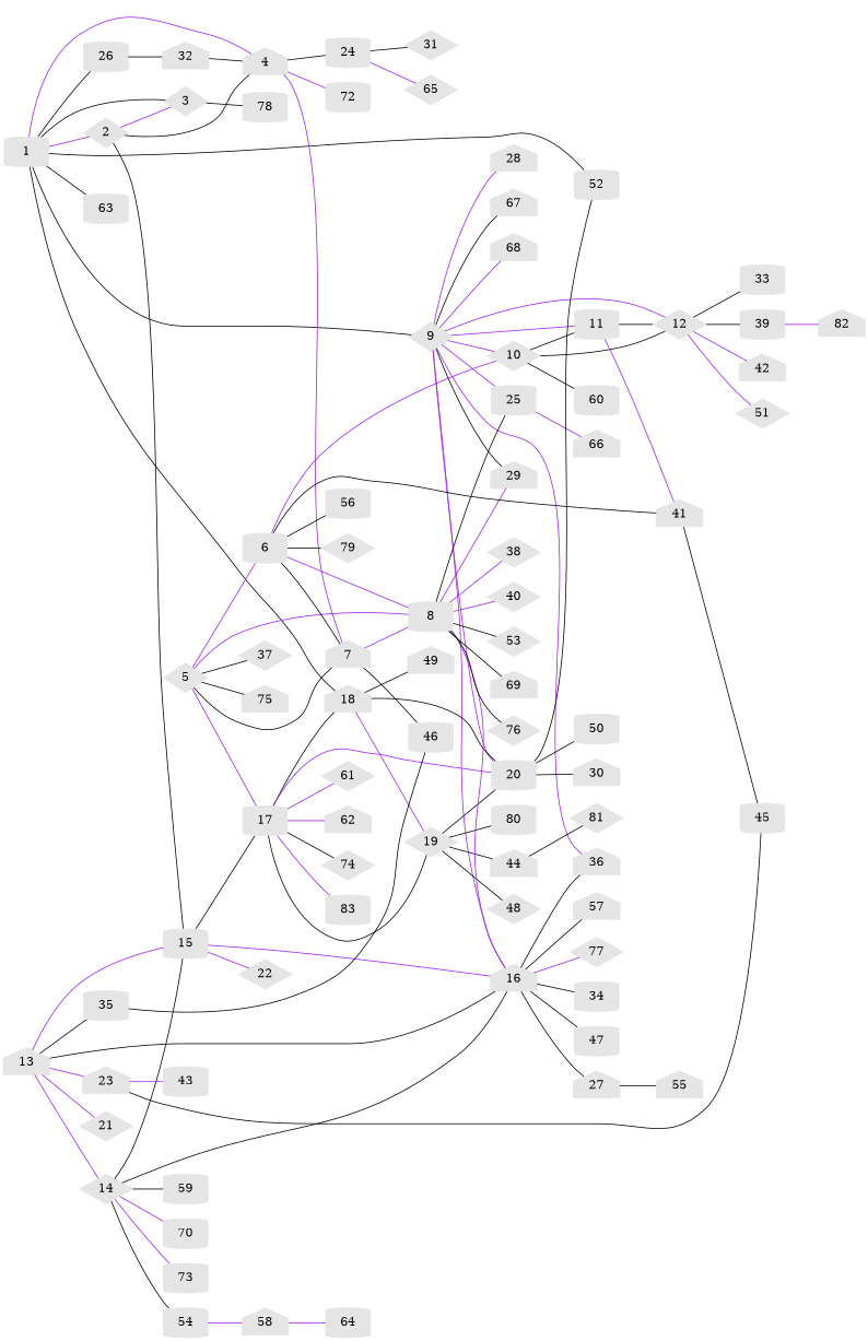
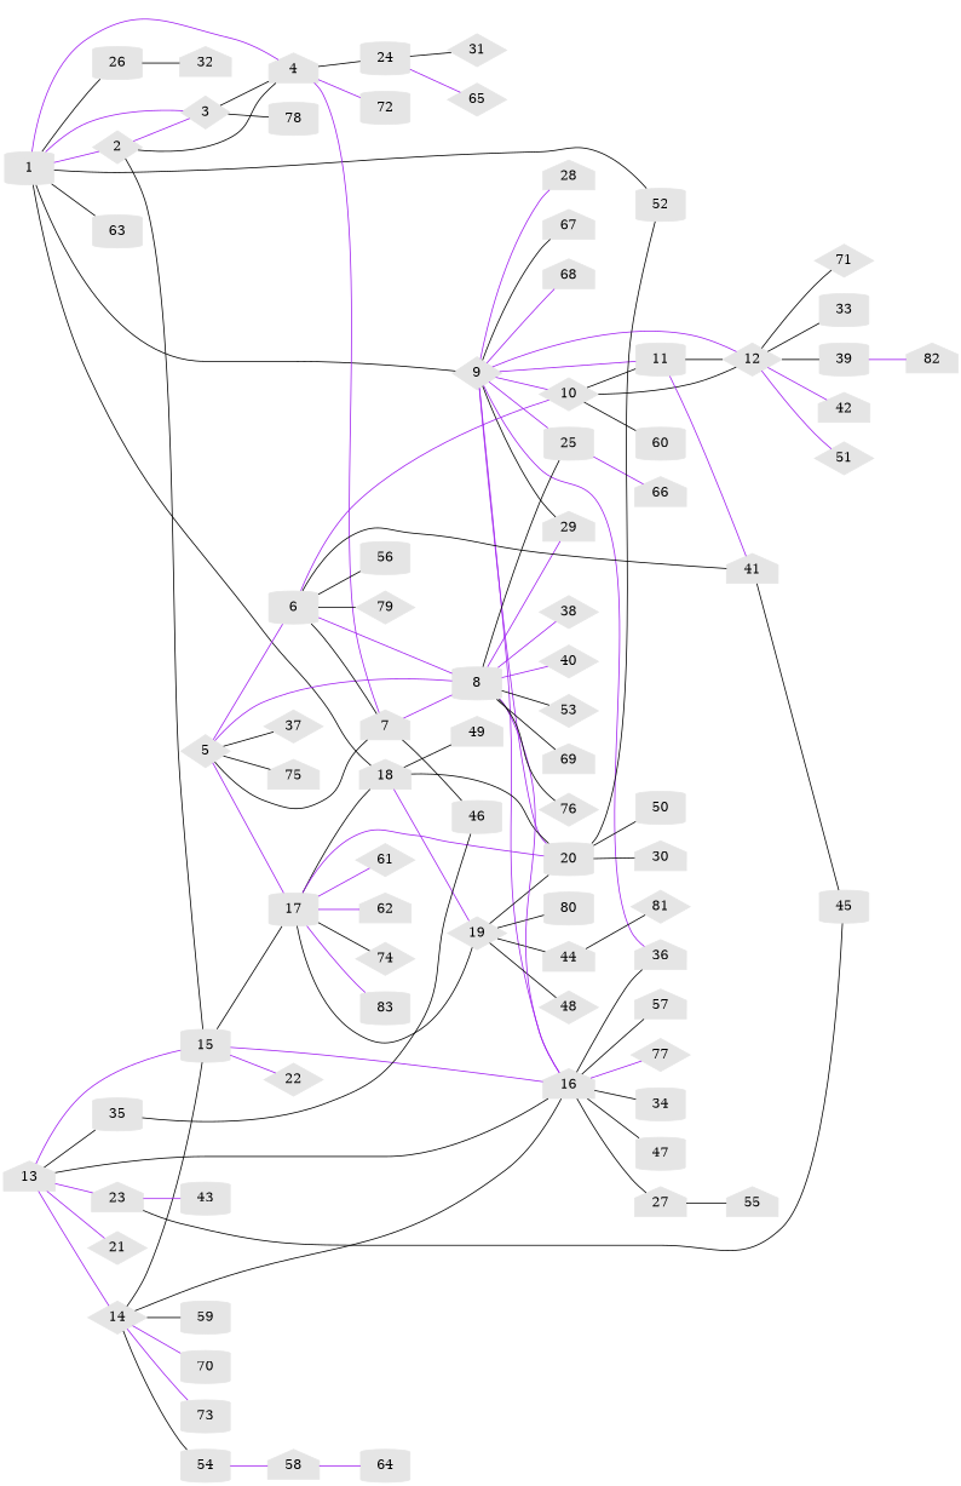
  graph {
    rankdir=LR
    node [color=gray90 shape=cylinder style=filled]
    edge [color=black]
    2 [shape=diamond]
    1
    3 [shape=diamond]
    4 [shape=house]
    9 [shape=diamond]
    18 [shape=house]
    26
    52
    63
    15
    78
    7 [shape=house]
    24
    72
    10 [shape=diamond]
    16 [shape=house]
    25
    29 [shape=house]
    11
    12 [shape=diamond]
    20
    28 [shape=house]
    36 [shape=house]
    67 [shape=house]
    68 [shape=house]
    19 [shape=diamond]
    49 [shape=house]
    32 [shape=house]
    17
    22 [shape=diamond]
    8
    46
    31 [shape=diamond]
    65 [shape=diamond]
    5 [shape=diamond]
    6
    37 [shape=diamond]
    75 [shape=house]
    41 [shape=house]
    56
    79 [shape=diamond]
    38 [shape=diamond]
    40 [shape=diamond]
    53 [shape=diamond]
    69 [shape=house]
    76 [shape=diamond]
    61 [shape=diamond]
    62 [shape=house]
    74 [shape=diamond]
    83
    60
    45
    27 [shape=house]
    34
    47
    57 [shape=house]
    77 [shape=diamond]
    66 [shape=house]
    33
    39
    42 [shape=house]
    51 [shape=diamond]
+   71 [shape=diamond]
    30 [shape=house]
    50
    82 [shape=house]
    13 [shape=house]
    14 [shape=diamond]
    21 [shape=diamond]
    23 [shape=house]
    35
    54
    59
    70
    73
    43
    58 [shape=house]
    55 [shape=house]
    44 [shape=house]
    48 [shape=diamond]
    80
    81 [shape=diamond]
    64
    2 -- 3 [color=purple]
    2 -- 4
    2 -- 15
    1 -- 2 [color=purple]
-   1 -- 3
+   1 -- 3 [color=purple]
    1 -- 4 [color=purple]
    1 -- 9
    1 -- 18
    1 -- 26
    1 -- 52
    1 -- 63
-   32 -- 4
+   3 -- 4
    3 -- 78
    4 -- 7 [color=purple]
    4 -- 24
    4 -- 72 [color=purple]
    9 -- 10 [color=purple]
    9 -- 16 [color=purple]
    9 -- 25 [color=purple]
    9 -- 29
    9 -- 11 [color=purple]
    9 -- 12 [color=purple]
    9 -- 20 [color=purple]
    9 -- 28 [color=purple]
    9 -- 36 [color=purple]
    9 -- 67
    9 -- 68 [color=purple]
    18 -- 20
    18 -- 19 [color=purple]
    18 -- 49
    26 -- 32
    15 -- 16 [color=purple]
    15 -- 17
    15 -- 22 [color=purple]
    7 -- 8 [color=purple]
    7 -- 46
    24 -- 31
    24 -- 65 [color=purple]
    10 -- 11
    10 -- 12
    10 -- 60
    16 -- 36
    16 -- 27
    16 -- 34
    16 -- 47
    16 -- 57
    16 -- 77 [color=purple]
    25 -- 66 [color=purple]
    11 -- 12
    11 -- 41 [color=purple]
    12 -- 33
    12 -- 39
    12 -- 42 [color=purple]
    12 -- 51 [color=purple]
+   12 -- 71
    20 -- 52
    20 -- 30
    20 -- 50
    19 -- 20
    19 -- 44
    19 -- 48
    19 -- 80
    17 -- 18
    17 -- 20 [color=purple]
    17 -- 19
    17 -- 61 [color=purple]
    17 -- 62 [color=purple]
    17 -- 74
    17 -- 83 [color=purple]
    8 -- 16 [color=purple]
    8 -- 25
    8 -- 29 [color=purple]
    8 -- 38 [color=purple]
    8 -- 40 [color=purple]
    8 -- 53
    8 -- 69
    8 -- 76
    5 -- 7
    5 -- 17 [color=purple]
    5 -- 8 [color=purple]
    5 -- 6 [color=purple]
    5 -- 37
    5 -- 75
    6 -- 7
    6 -- 10 [color=purple]
    6 -- 8 [color=purple]
    6 -- 41
    6 -- 56
    6 -- 79
    41 -- 45
    27 -- 55
    39 -- 82 [color=purple]
    13 -- 15 [color=purple]
    13 -- 16
    13 -- 14 [color=purple]
    13 -- 21 [color=purple]
    13 -- 23 [color=purple]
    13 -- 35
    14 -- 15
    14 -- 16
    14 -- 54
    14 -- 59
    14 -- 70 [color=purple]
    14 -- 73 [color=purple]
    23 -- 45
    23 -- 43 [color=purple]
    35 -- 46
    54 -- 58 [color=purple]
    58 -- 64 [color=purple]
    44 -- 81
  }
